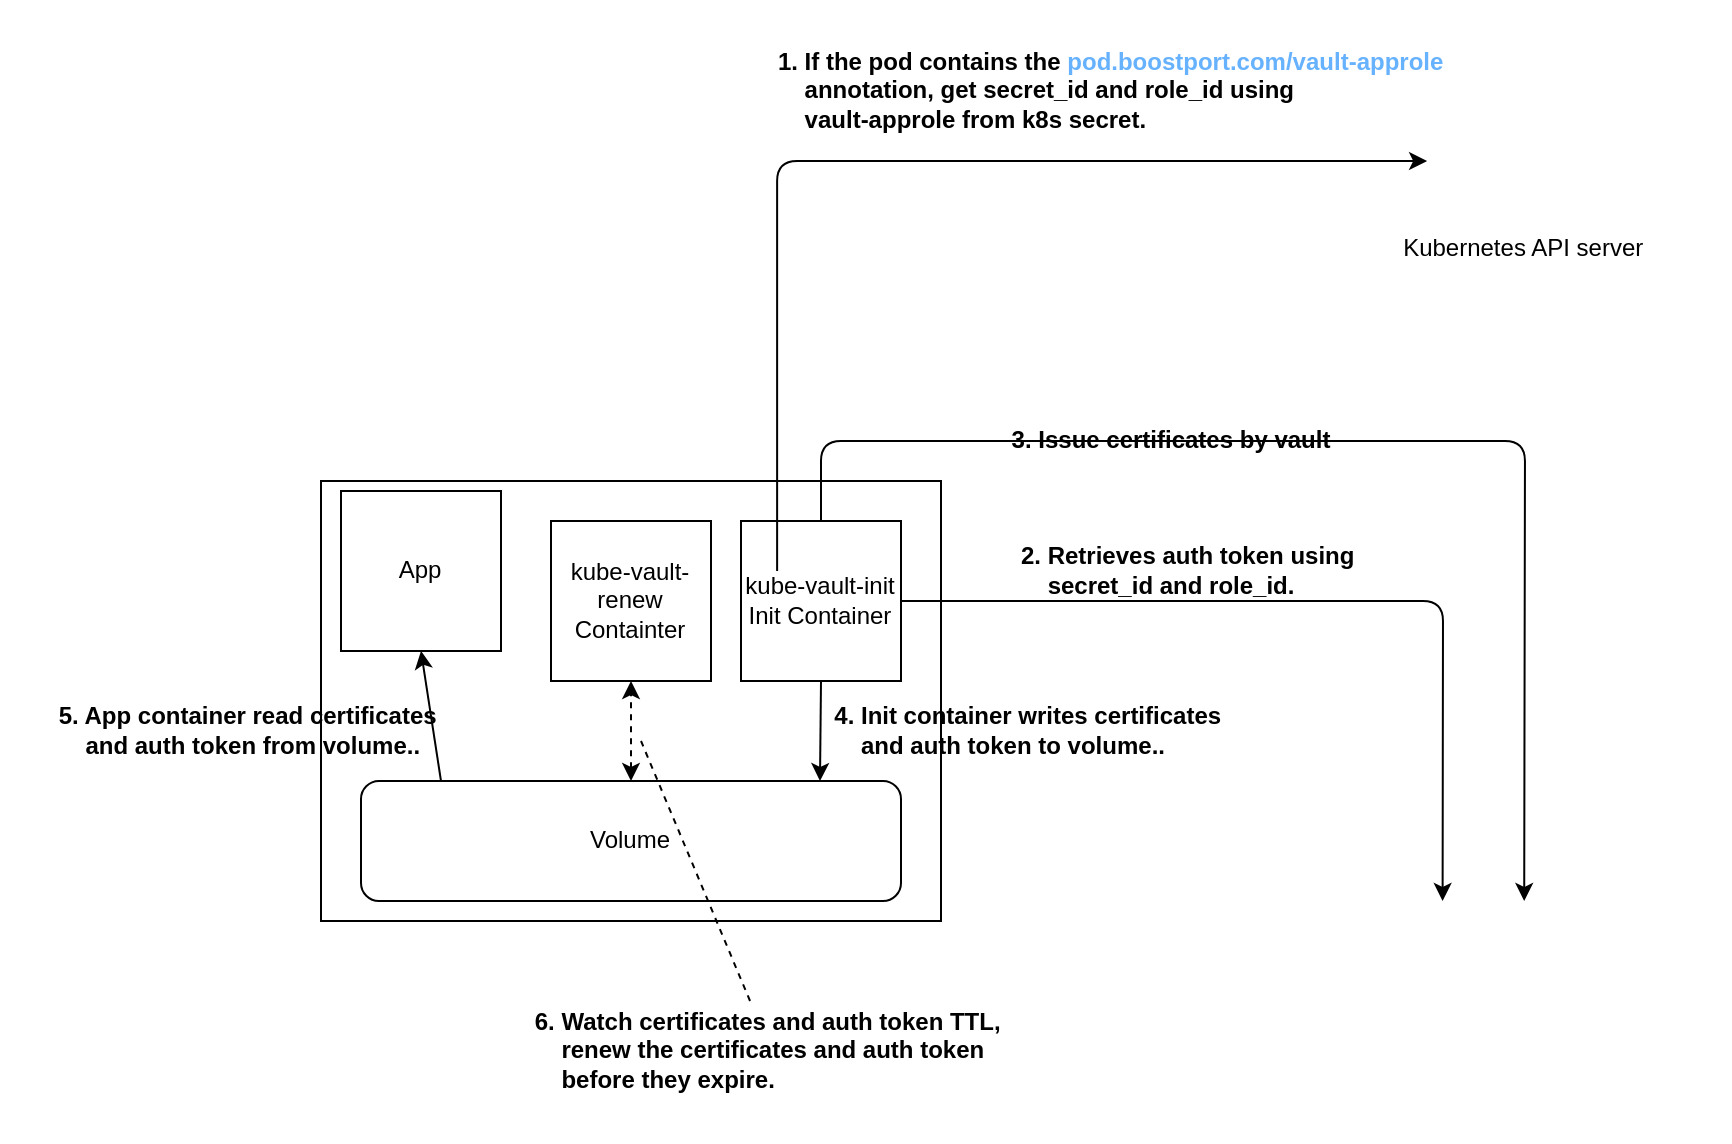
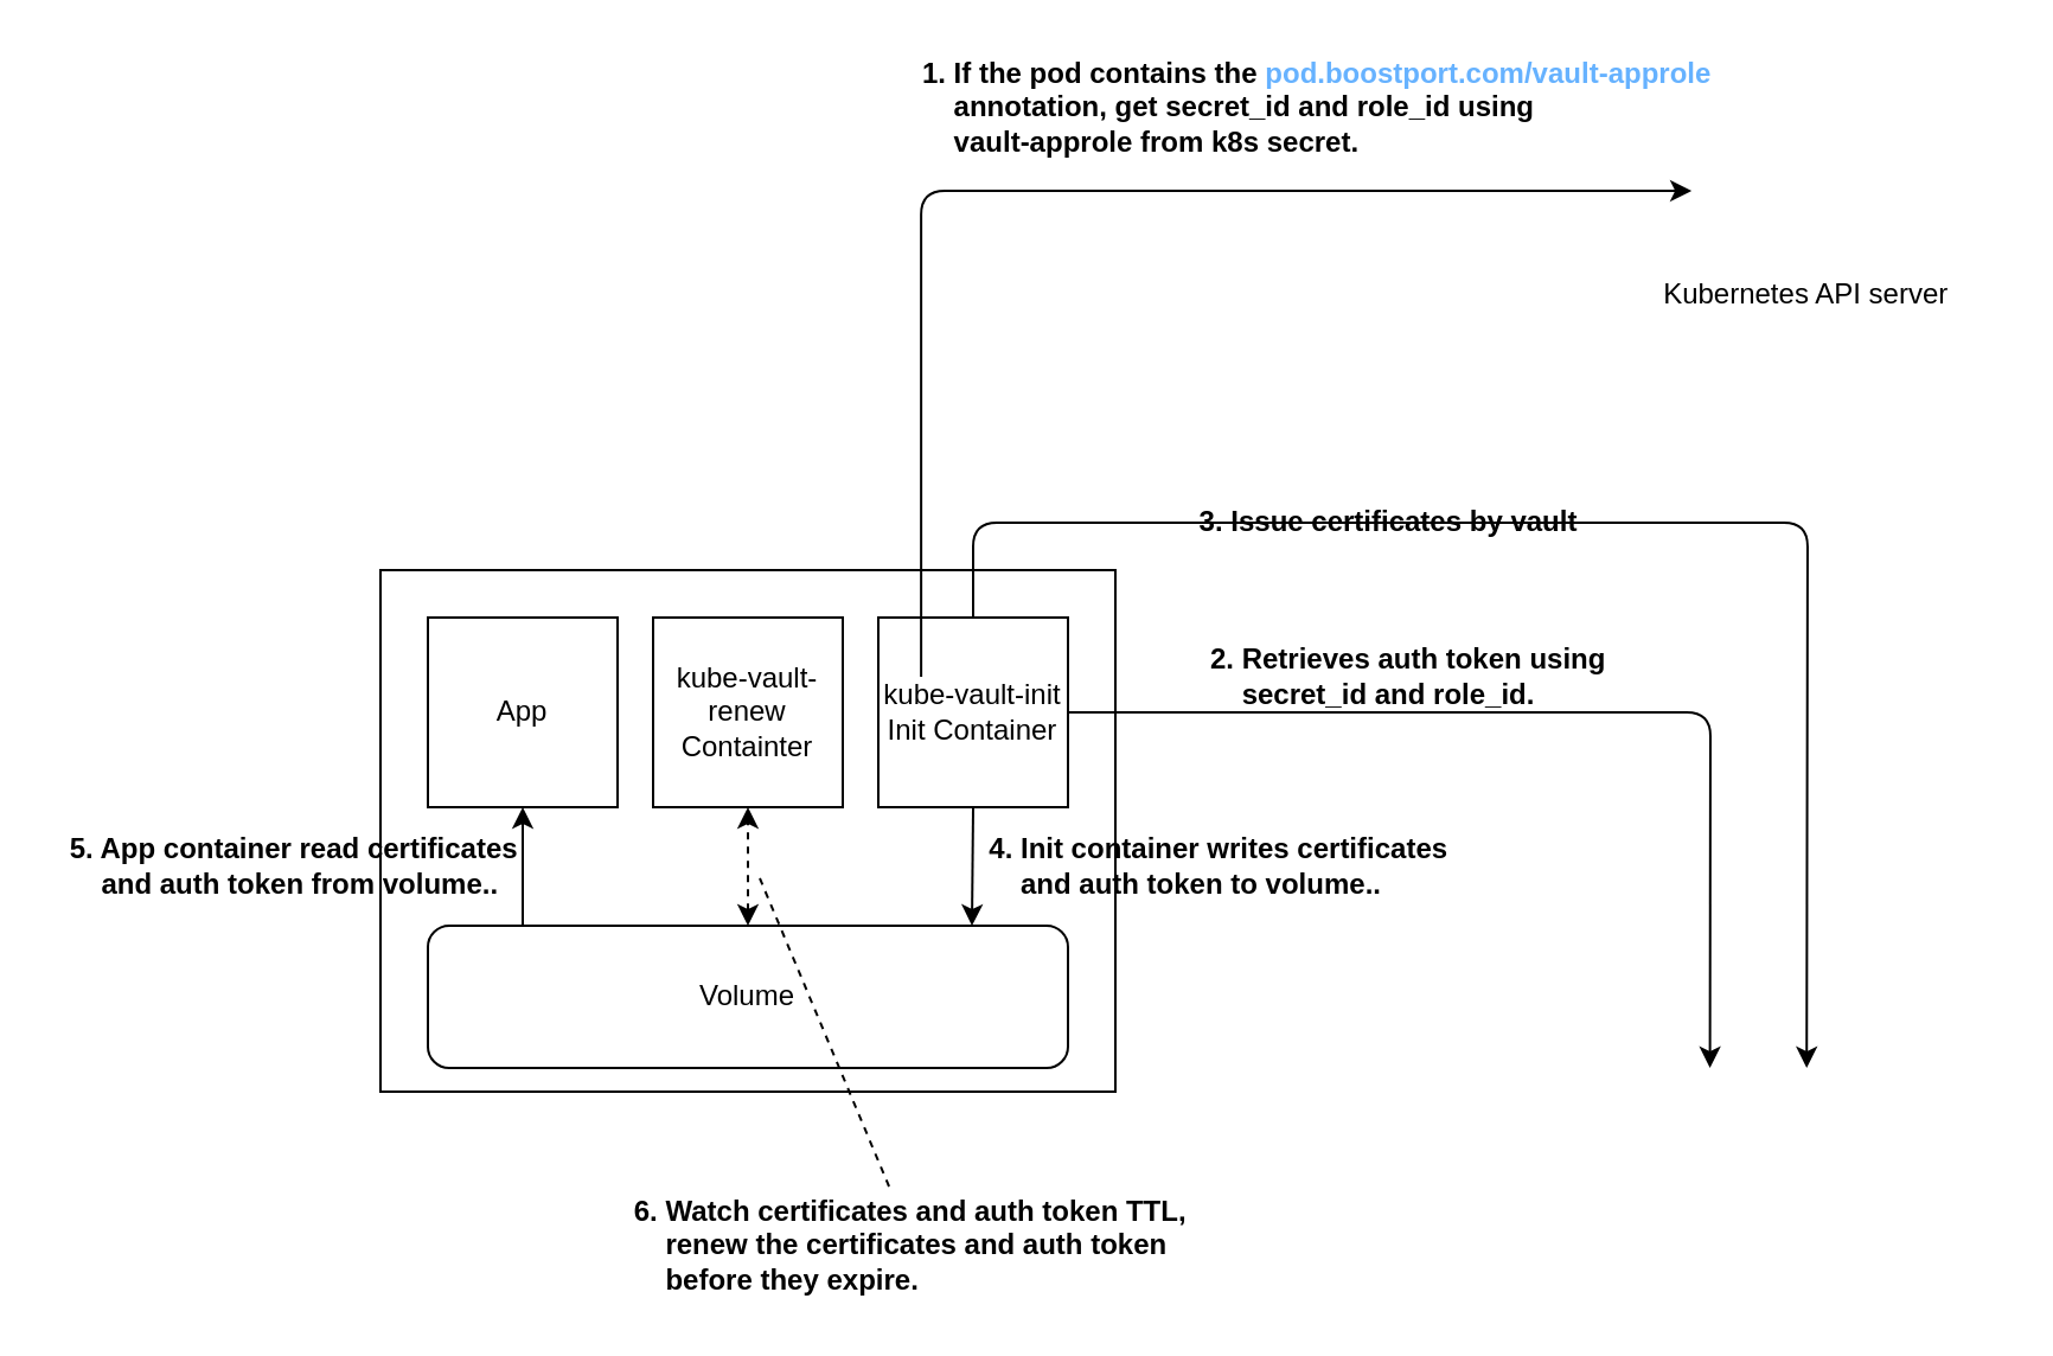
  <mxCell id="0" />
  <mxCell id="1" parent="0" />
  <mxCell id="2" value="" style="shape=image;imageAspect=0;aspect=fixed;verticalLabelPosition=bottom;verticalAlign=top;image=https://www.datocms-assets.com/2885/1536611734-meganav-vault.svg;" vertex="1" parent="1"><mxGeometry x="680" y="450" width="163.2" height="60" as="geometry" /></mxCell>
  <mxCell id="3" style="edgeStyle=orthogonalEdgeStyle;rounded=0;orthogonalLoop=1;jettySize=auto;html=1;exitX=1;exitY=1;exitDx=0;exitDy=0;" edge="1" parent="1" source="4"><mxGeometry relative="1" as="geometry"><mxPoint x="440" y="440" as="targetPoint" /></mxGeometry></mxCell>
  <mxCell id="4" value="" style="rounded=0;whiteSpace=wrap;html=1;" vertex="1" parent="1"><mxGeometry x="160" y="240" width="310" height="220" as="geometry" /></mxCell>
  <mxCell id="5" value="Volume" style="rounded=1;whiteSpace=wrap;html=1;" vertex="1" parent="1"><mxGeometry x="180" y="390" width="270" height="60" as="geometry" /></mxCell>
  <mxCell id="6" value="kube-vault-init&lt;br&gt;Init Container" style="whiteSpace=wrap;html=1;aspect=fixed;" vertex="1" parent="1"><mxGeometry x="370" y="260" width="80" height="80" as="geometry" /></mxCell>
- <mxCell id="7" value="App" style="whiteSpace=wrap;html=1;aspect=fixed;" vertex="1" parent="1"><mxGeometry x="170" y="245" width="80" height="80" as="geometry" /></mxCell>
+ <mxCell id="7" value="App" style="whiteSpace=wrap;html=1;aspect=fixed;" vertex="1" parent="1"><mxGeometry x="180" y="260" width="80" height="80" as="geometry" /></mxCell>
  <mxCell id="8" value="kube-vault-renew&lt;br&gt;Containter" style="whiteSpace=wrap;html=1;aspect=fixed;" vertex="1" parent="1"><mxGeometry x="275" y="260" width="80" height="80" as="geometry" /></mxCell>
  <mxCell id="9" value="Kubernetes API server" style="shape=image;imageAspect=0;aspect=fixed;verticalLabelPosition=bottom;verticalAlign=top;image=https://github.com/kubernetes/kubernetes/raw/master/logo/logo.png;" vertex="1" parent="1"><mxGeometry x="725.56" y="40" width="72.08" height="70" as="geometry" /></mxCell>
  <mxCell id="10" value="&lt;div style=&quot;text-align: justify&quot;&gt;&lt;b&gt;4. Init container writes certificates&amp;nbsp;&lt;/b&gt;&lt;/div&gt;&lt;b&gt;&lt;div style=&quot;text-align: justify&quot;&gt;&lt;b&gt;&amp;nbsp; &amp;nbsp; and auth token to volume..&lt;/b&gt;&lt;/div&gt;&lt;/b&gt;" style="text;html=1;align=center;verticalAlign=middle;resizable=0;points=[];autosize=1;" vertex="1" parent="1"><mxGeometry x="410" y="350" width="210" height="30" as="geometry" /></mxCell>
  <mxCell id="11" value="&lt;div style=&quot;text-align: justify&quot;&gt;&lt;b&gt;5. App container read certificates&amp;nbsp;&lt;/b&gt;&lt;/div&gt;&lt;b&gt;&lt;div style=&quot;text-align: justify&quot;&gt;&lt;b&gt;&amp;nbsp; &amp;nbsp; and auth token from volume..&lt;/b&gt;&lt;/div&gt;&lt;/b&gt;" style="text;html=1;align=center;verticalAlign=middle;resizable=0;points=[];autosize=1;" vertex="1" parent="1"><mxGeometry x="20" y="350" width="210" height="30" as="geometry" /></mxCell>
  <mxCell id="12" value="&lt;b&gt;3. Issue certificates by vault&lt;/b&gt;" style="text;html=1;align=center;verticalAlign=middle;resizable=0;points=[];autosize=1;" vertex="1" parent="1"><mxGeometry x="500" y="210" width="170" height="20" as="geometry" /></mxCell>
  <mxCell id="13" value="&lt;div style=&quot;text-align: justify&quot;&gt;&lt;b&gt;2. Retrieves auth token using&amp;nbsp;&lt;/b&gt;&lt;/div&gt;&lt;b&gt;&lt;div style=&quot;text-align: justify&quot;&gt;&lt;b&gt;&amp;nbsp; &amp;nbsp; secret_id and role_id.&lt;/b&gt;&lt;/div&gt;&lt;/b&gt;" style="text;html=1;align=center;verticalAlign=middle;resizable=0;points=[];autosize=1;" vertex="1" parent="1"><mxGeometry x="500" y="270" width="190" height="30" as="geometry" /></mxCell>
  <mxCell id="14" value="&lt;div style=&quot;text-align: justify&quot;&gt;&lt;b&gt;1. If the pod contains the &lt;font color=&quot;#66b2ff&quot;&gt;pod.boostport.com/vault-approle&lt;/font&gt;&amp;nbsp;&lt;/b&gt;&lt;/div&gt;&lt;b&gt;&lt;div style=&quot;text-align: justify&quot;&gt;&lt;b&gt;&amp;nbsp; &amp;nbsp; annotation,&amp;nbsp;get secret_id and role_id using&amp;nbsp;&lt;/b&gt;&lt;/div&gt;&lt;div style=&quot;text-align: justify&quot;&gt;&lt;b&gt;&amp;nbsp; &amp;nbsp; vault-approle from k8s secret.&lt;/b&gt;&lt;/div&gt;&lt;/b&gt;" style="text;html=1;align=right;verticalAlign=middle;resizable=0;points=[];autosize=1;" vertex="1" parent="1"><mxGeometry x="375.56" y="20" width="350" height="50" as="geometry" /></mxCell>
  <mxCell id="15" value="" style="endArrow=classic;html=1;entryX=0.25;entryY=0;entryDx=0;entryDy=0;exitX=1;exitY=0.5;exitDx=0;exitDy=0;" edge="1" parent="1" source="6" target="2"><mxGeometry width="50" height="50" relative="1" as="geometry"><mxPoint x="442" y="262" as="sourcePoint" /><mxPoint x="760" y="210" as="targetPoint" /><Array as="points"><mxPoint x="721" y="300" /></Array></mxGeometry></mxCell>
  <mxCell id="16" value="" style="endArrow=classic;html=1;entryX=0.5;entryY=0;entryDx=0;entryDy=0;exitX=0.5;exitY=0;exitDx=0;exitDy=0;" edge="1" parent="1" source="6" target="2"><mxGeometry width="50" height="50" relative="1" as="geometry"><mxPoint x="385" y="260" as="sourcePoint" /><mxPoint x="790" y="180" as="targetPoint" /><Array as="points"><mxPoint x="410" y="220" /><mxPoint x="762" y="220" /></Array></mxGeometry></mxCell>
  <mxCell id="17" value="" style="endArrow=classic;html=1;exitX=0.5;exitY=1;exitDx=0;exitDy=0;entryX=0.85;entryY=0;entryDx=0;entryDy=0;entryPerimeter=0;" edge="1" parent="1" source="6" target="5"><mxGeometry width="50" height="50" relative="1" as="geometry"><mxPoint x="460" y="380" as="sourcePoint" /><mxPoint x="550" y="390" as="targetPoint" /></mxGeometry></mxCell>
  <mxCell id="18" value="" style="endArrow=classic;html=1;entryX=0.5;entryY=1;entryDx=0;entryDy=0;" edge="1" parent="1" target="7"><mxGeometry width="50" height="50" relative="1" as="geometry"><mxPoint x="220" y="390" as="sourcePoint" /><mxPoint x="270" y="340" as="targetPoint" /><Array as="points" /></mxGeometry></mxCell>
  <mxCell id="19" value="" style="endArrow=classic;html=1;" edge="1" parent="1"><mxGeometry width="50" height="50" relative="1" as="geometry"><mxPoint x="388.06" y="285" as="sourcePoint" /><mxPoint x="713.06" y="80" as="targetPoint" /><Array as="points"><mxPoint x="388.06" y="80" /></Array></mxGeometry></mxCell>
  <mxCell id="20" value="" style="endArrow=classic;startArrow=classic;html=1;entryX=0.5;entryY=1;entryDx=0;entryDy=0;exitX=0.5;exitY=0;exitDx=0;exitDy=0;dashed=1;" edge="1" parent="1" source="5" target="8"><mxGeometry width="50" height="50" relative="1" as="geometry"><mxPoint x="305" y="390" as="sourcePoint" /><mxPoint x="355" y="340" as="targetPoint" /></mxGeometry></mxCell>
  <mxCell id="21" value="&lt;div style=&quot;text-align: justify&quot;&gt;&lt;b&gt;6. Watch certificates and auth token TTL,&amp;nbsp;&lt;/b&gt;&lt;/div&gt;&lt;div style=&quot;text-align: justify&quot;&gt;&lt;b&gt;&amp;nbsp; &amp;nbsp; renew the certificates and auth token&amp;nbsp;&lt;/b&gt;&lt;/div&gt;&lt;div style=&quot;text-align: justify&quot;&gt;&lt;b&gt;&amp;nbsp; &amp;nbsp; before they expire.&amp;nbsp;&amp;nbsp;&lt;/b&gt;&lt;/div&gt;" style="text;html=1;align=center;verticalAlign=middle;resizable=0;points=[];autosize=1;" vertex="1" parent="1"><mxGeometry x="260" y="500" width="250" height="50" as="geometry" /></mxCell>
  <mxCell id="22" value="" style="endArrow=none;dashed=1;html=1;" edge="1" parent="1" source="21"><mxGeometry width="50" height="50" relative="1" as="geometry"><mxPoint x="460" y="480" as="sourcePoint" /><mxPoint x="320" y="370" as="targetPoint" /></mxGeometry></mxCell>
